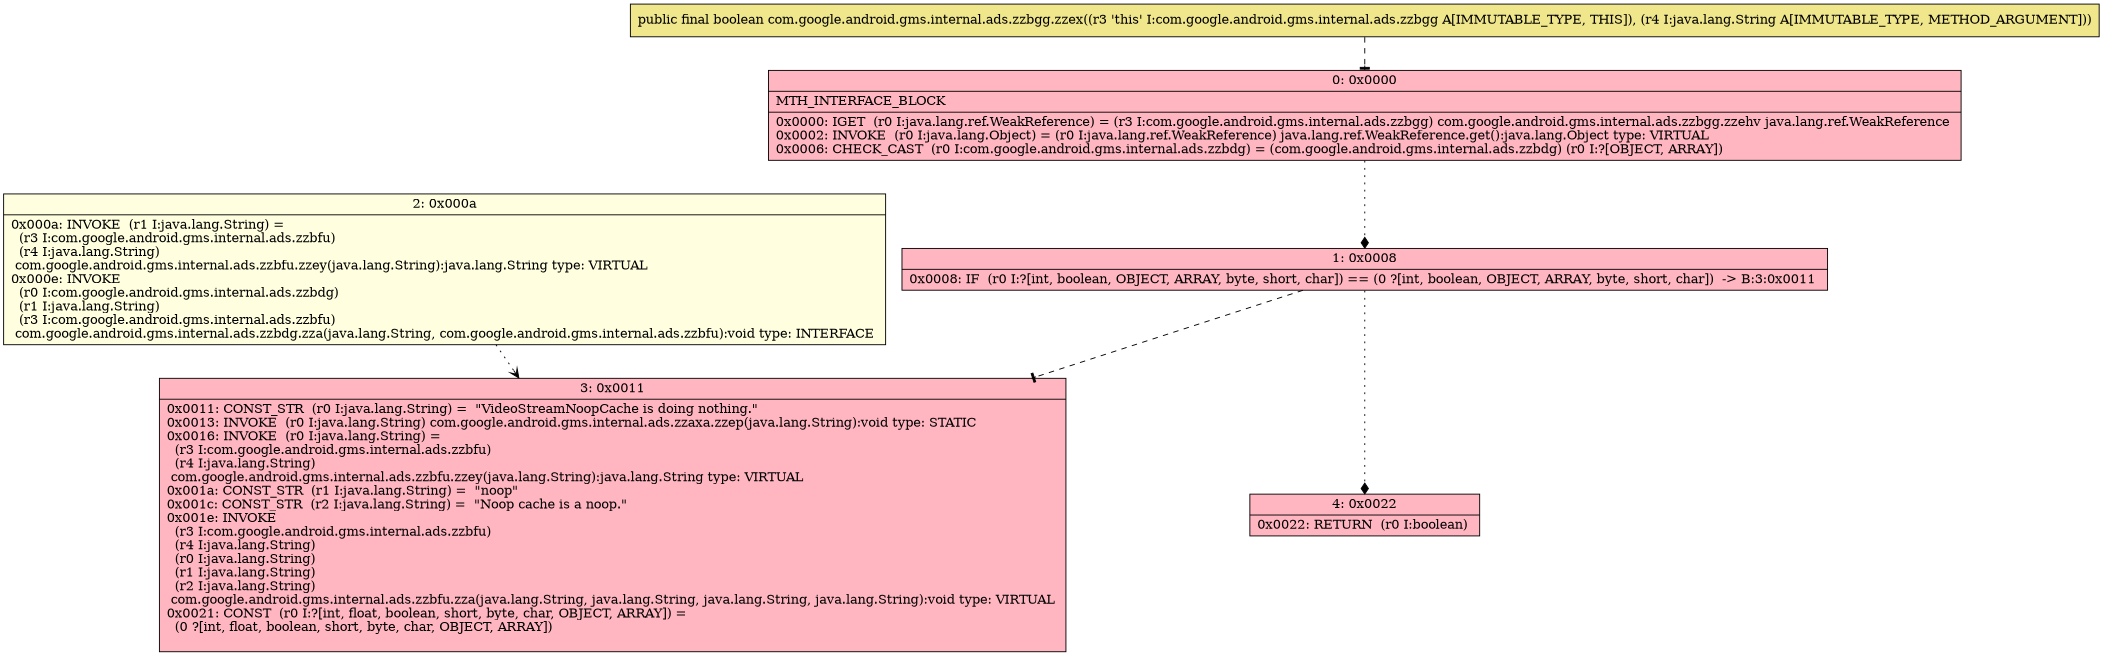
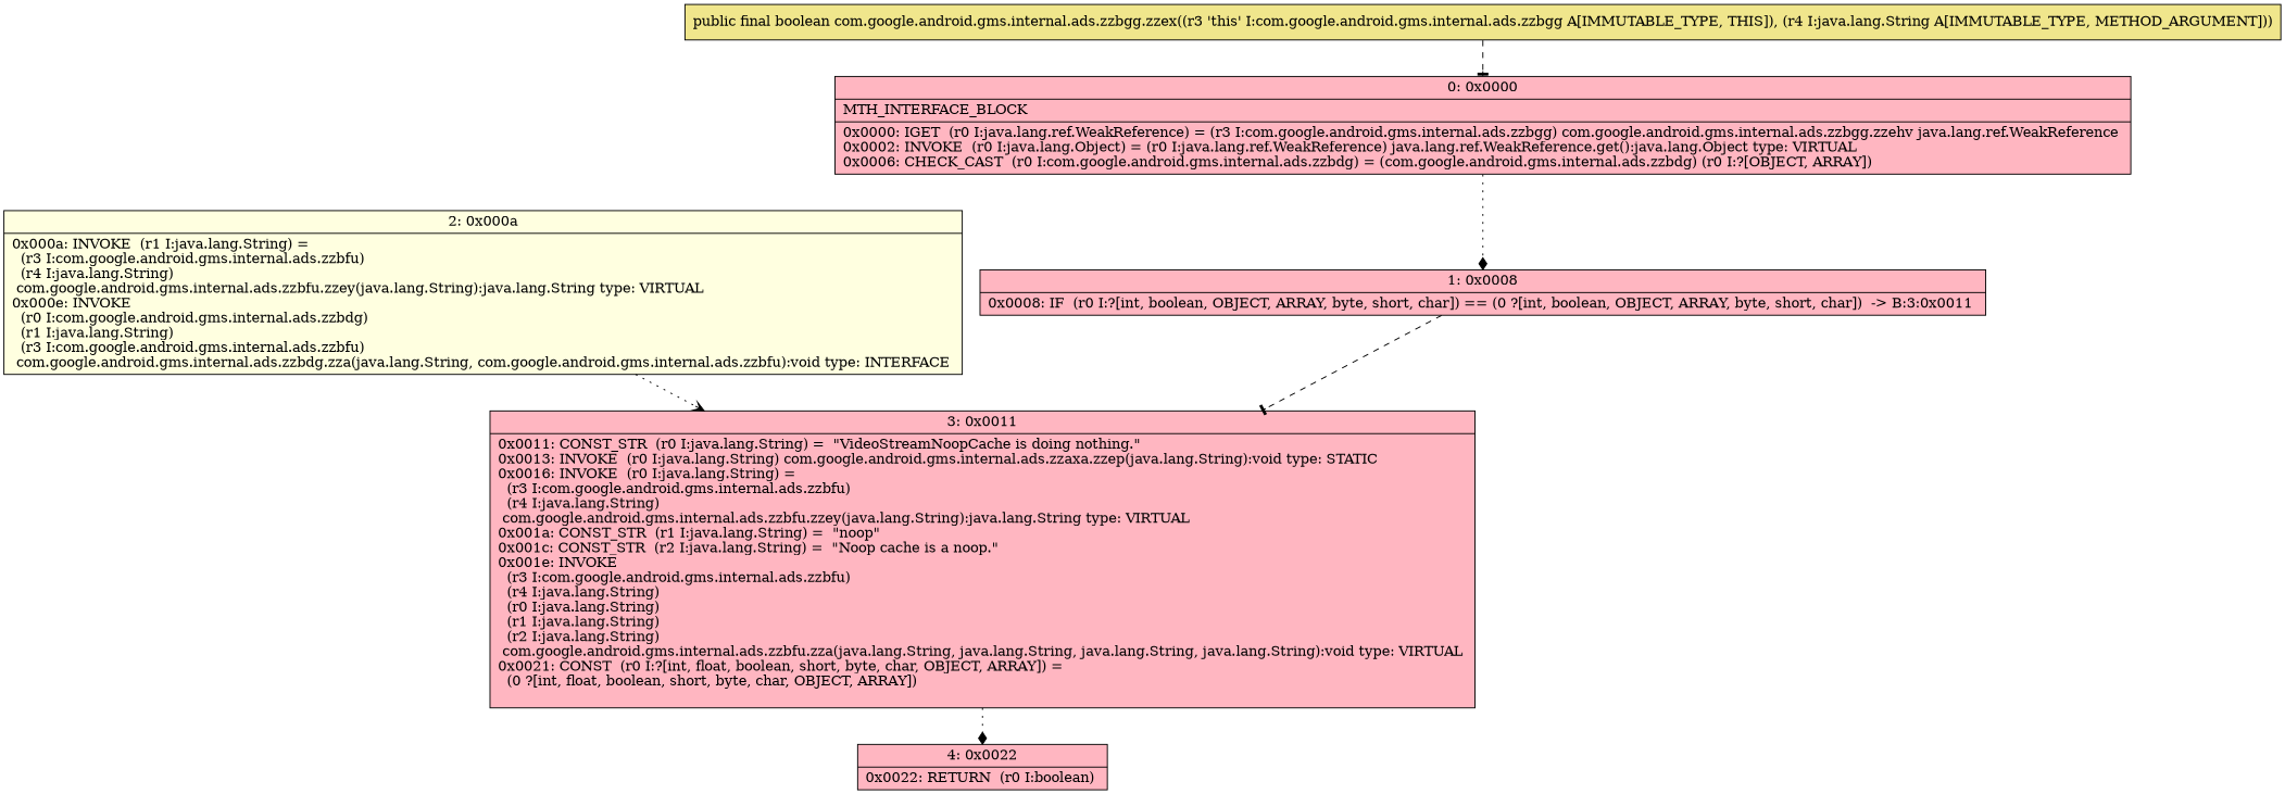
  digraph {
    node [fillcolor=lightpink shape=record style=filled]
    edge [arrowhead=diamond style=dotted]
    n1 [label="{0\:\ 0x0000|MTH_INTERFACE_BLOCK\l|0x0000: IGET  (r0 I:java.lang.ref.WeakReference) = (r3 I:com.google.android.gms.internal.ads.zzbgg) com.google.android.gms.internal.ads.zzbgg.zzehv java.lang.ref.WeakReference \l0x0002: INVOKE  (r0 I:java.lang.Object) = (r0 I:java.lang.ref.WeakReference) java.lang.ref.WeakReference.get():java.lang.Object type: VIRTUAL \l0x0006: CHECK_CAST  (r0 I:com.google.android.gms.internal.ads.zzbdg) = (com.google.android.gms.internal.ads.zzbdg) (r0 I:?[OBJECT, ARRAY]) \l}"]
    n2 [label="{1\:\ 0x0008|0x0008: IF  (r0 I:?[int, boolean, OBJECT, ARRAY, byte, short, char]) == (0 ?[int, boolean, OBJECT, ARRAY, byte, short, char])  \-\> B:3:0x0011 \l}"]
    n3 [label="{3\:\ 0x0011|0x0011: CONST_STR  (r0 I:java.lang.String) =  \"VideoStreamNoopCache is doing nothing.\" \l0x0013: INVOKE  (r0 I:java.lang.String) com.google.android.gms.internal.ads.zzaxa.zzep(java.lang.String):void type: STATIC \l0x0016: INVOKE  (r0 I:java.lang.String) = \l  (r3 I:com.google.android.gms.internal.ads.zzbfu)\l  (r4 I:java.lang.String)\l com.google.android.gms.internal.ads.zzbfu.zzey(java.lang.String):java.lang.String type: VIRTUAL \l0x001a: CONST_STR  (r1 I:java.lang.String) =  \"noop\" \l0x001c: CONST_STR  (r2 I:java.lang.String) =  \"Noop cache is a noop.\" \l0x001e: INVOKE  \l  (r3 I:com.google.android.gms.internal.ads.zzbfu)\l  (r4 I:java.lang.String)\l  (r0 I:java.lang.String)\l  (r1 I:java.lang.String)\l  (r2 I:java.lang.String)\l com.google.android.gms.internal.ads.zzbfu.zza(java.lang.String, java.lang.String, java.lang.String, java.lang.String):void type: VIRTUAL \l0x0021: CONST  (r0 I:?[int, float, boolean, short, byte, char, OBJECT, ARRAY]) = \l  (0 ?[int, float, boolean, short, byte, char, OBJECT, ARRAY])\l \l}"]
    n4 [fillcolor=lightyellow label="{2\:\ 0x000a|0x000a: INVOKE  (r1 I:java.lang.String) = \l  (r3 I:com.google.android.gms.internal.ads.zzbfu)\l  (r4 I:java.lang.String)\l com.google.android.gms.internal.ads.zzbfu.zzey(java.lang.String):java.lang.String type: VIRTUAL \l0x000e: INVOKE  \l  (r0 I:com.google.android.gms.internal.ads.zzbdg)\l  (r1 I:java.lang.String)\l  (r3 I:com.google.android.gms.internal.ads.zzbfu)\l com.google.android.gms.internal.ads.zzbdg.zza(java.lang.String, com.google.android.gms.internal.ads.zzbfu):void type: INTERFACE \l}"]
    n5 [label="{4\:\ 0x0022|0x0022: RETURN  (r0 I:boolean) \l}"]
    n6 [fillcolor=khaki label="{public final boolean com.google.android.gms.internal.ads.zzbgg.zzex((r3 'this' I:com.google.android.gms.internal.ads.zzbgg A[IMMUTABLE_TYPE, THIS]), (r4 I:java.lang.String A[IMMUTABLE_TYPE, METHOD_ARGUMENT])) }"]
    n1 -> n2
    n2 -> n3 [arrowhead=tee style=dashed]
-   n2 -> n5
+   n3 -> n5
    n4 -> n3 [arrowhead=vee]
    n6 -> n1 [arrowhead=tee style=dashed]
  }
